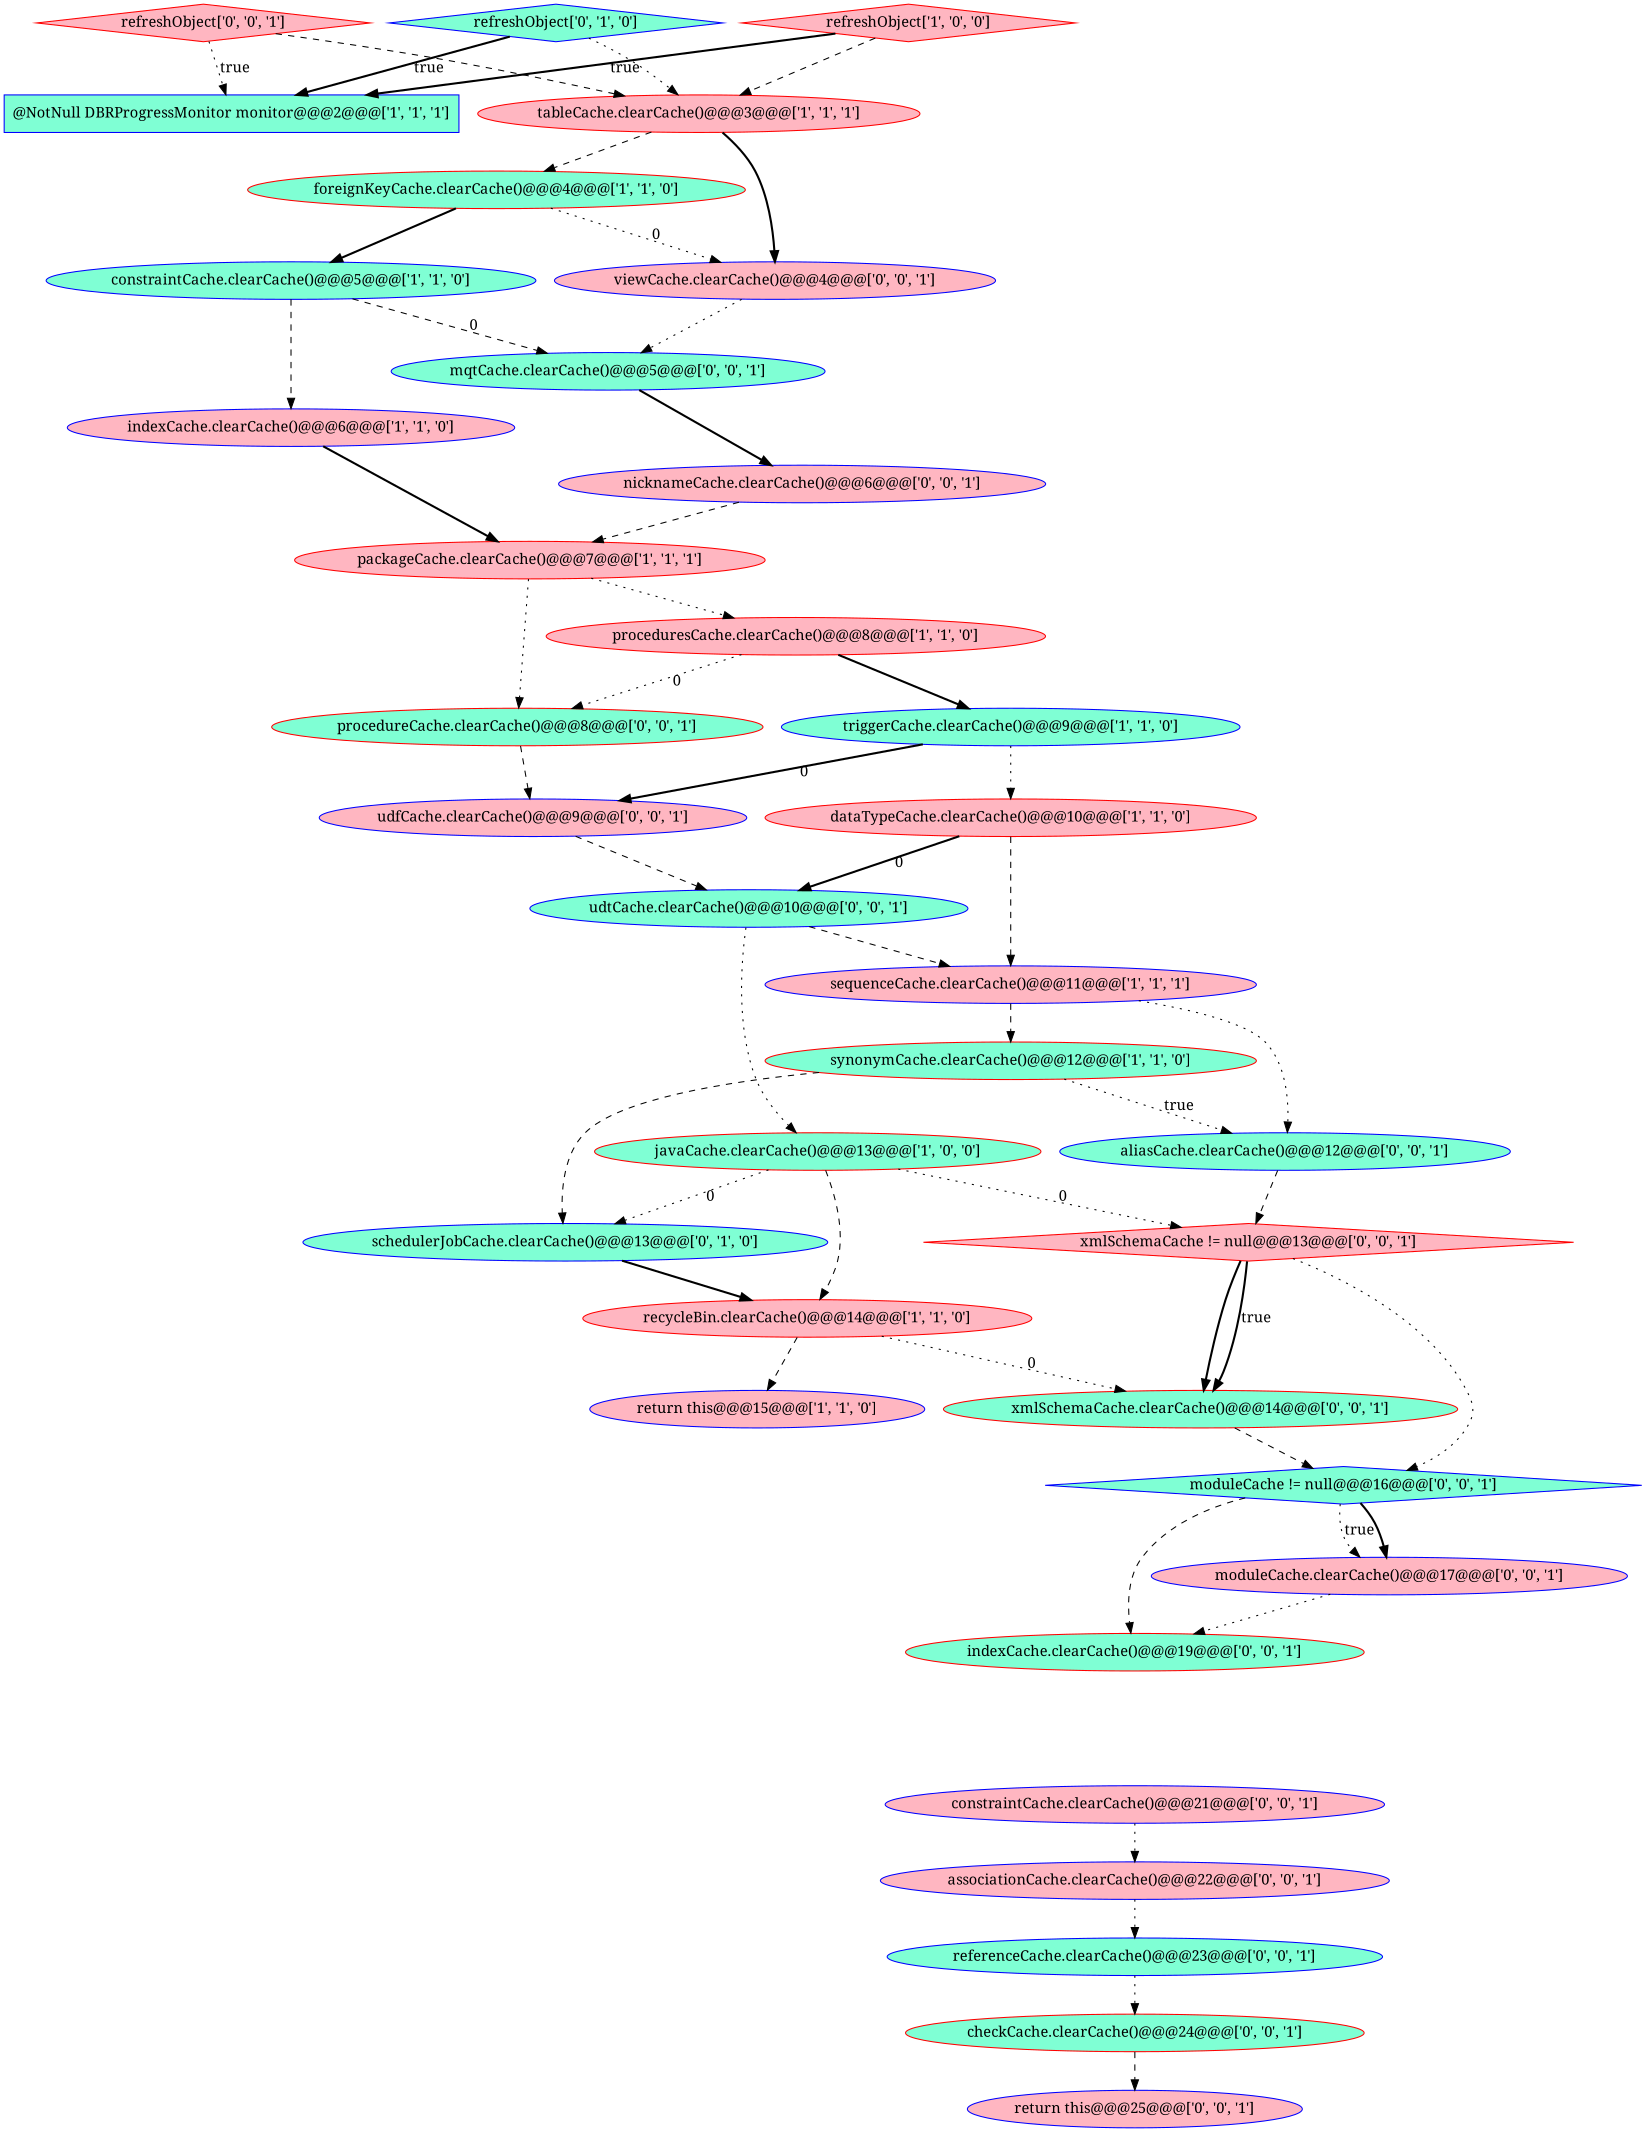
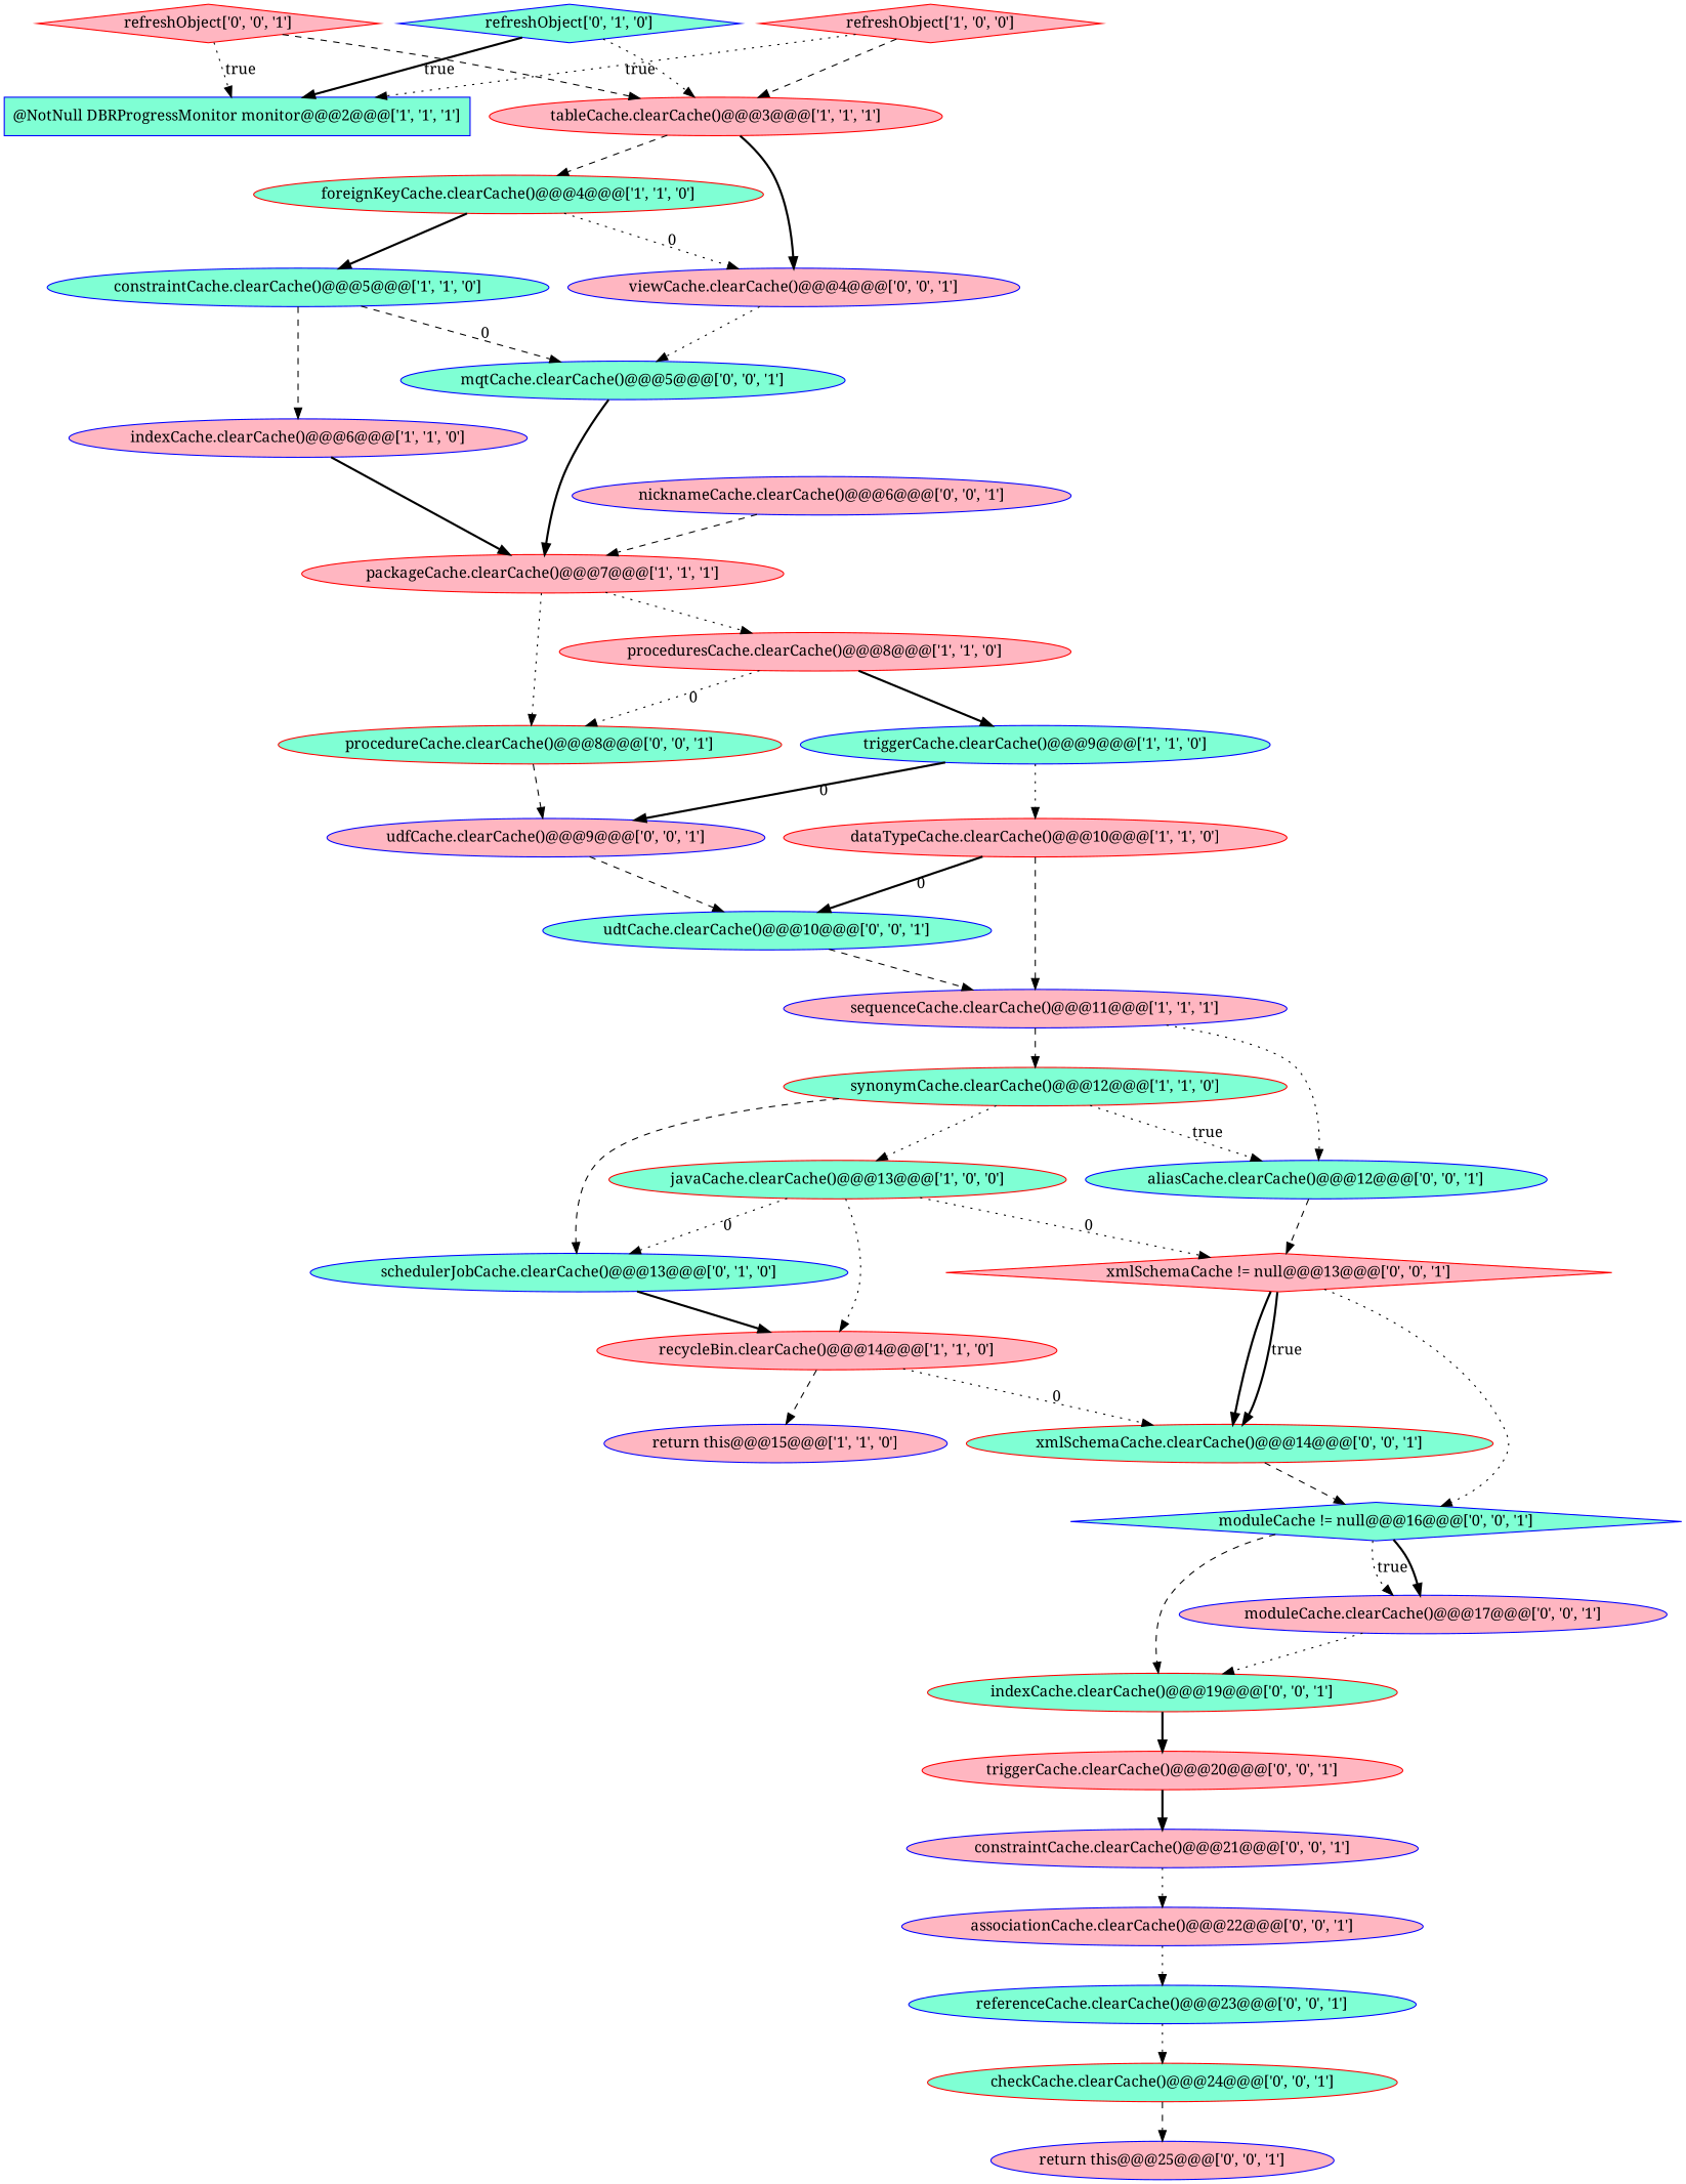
  digraph {
    fontname="Noto Serif"
    node [color=blue fillcolor=lightpink fontname="Noto Serif" shape=ellipse style=filled]
    edge [fontname="Noto Serif" style=dotted]
    n1 [color=red label="xmlSchemaCache != null@@@13@@@['0', '0', '1']" shape=diamond]
    n2 [fillcolor=aquamarine label="moduleCache != null@@@16@@@['0', '0', '1']" shape=diamond]
    n3 [color=red fillcolor=aquamarine label="xmlSchemaCache.clearCache()@@@14@@@['0', '0', '1']"]
    n4 [color=red fillcolor=aquamarine label="indexCache.clearCache()@@@19@@@['0', '0', '1']"]
    n5 [label="moduleCache.clearCache()@@@17@@@['0', '0', '1']"]
+   n6 [color=red label="triggerCache.clearCache()@@@20@@@['0', '0', '1']"]
    n7 [color=red fillcolor=aquamarine label="foreignKeyCache.clearCache()@@@4@@@['1', '1', '0']"]
    n8 [fillcolor=aquamarine label="constraintCache.clearCache()@@@5@@@['1', '1', '0']"]
    n9 [label="viewCache.clearCache()@@@4@@@['0', '0', '1']"]
    n10 [label="indexCache.clearCache()@@@6@@@['1', '1', '0']"]
    n11 [fillcolor=aquamarine label="mqtCache.clearCache()@@@5@@@['0', '0', '1']"]
    n12 [fillcolor=aquamarine label="aliasCache.clearCache()@@@12@@@['0', '0', '1']"]
    n13 [color=red label="packageCache.clearCache()@@@7@@@['1', '1', '1']"]
    n14 [label="nicknameCache.clearCache()@@@6@@@['0', '0', '1']"]
    n15 [color=red label="proceduresCache.clearCache()@@@8@@@['1', '1', '0']"]
    n16 [color=red fillcolor=aquamarine label="procedureCache.clearCache()@@@8@@@['0', '0', '1']"]
    n17 [label="constraintCache.clearCache()@@@21@@@['0', '0', '1']"]
    n18 [label="associationCache.clearCache()@@@22@@@['0', '0', '1']"]
    n19 [fillcolor=aquamarine label="triggerCache.clearCache()@@@9@@@['1', '1', '0']"]
    n20 [label="udfCache.clearCache()@@@9@@@['0', '0', '1']"]
    n21 [color=red label="tableCache.clearCache()@@@3@@@['1', '1', '1']"]
    n22 [color=red fillcolor=aquamarine label="checkCache.clearCache()@@@24@@@['0', '0', '1']"]
    n23 [label="return this@@@25@@@['0', '0', '1']"]
    n24 [label="return this@@@15@@@['1', '1', '0']"]
    n25 [color=red label="recycleBin.clearCache()@@@14@@@['1', '1', '0']"]
    n26 [color=red label="refreshObject['0', '0', '1']" shape=diamond]
    n27 [fillcolor=aquamarine label="@NotNull DBRProgressMonitor monitor@@@2@@@['1', '1', '1']" shape=box]
    n28 [fillcolor=aquamarine label="udtCache.clearCache()@@@10@@@['0', '0', '1']"]
    n29 [label="sequenceCache.clearCache()@@@11@@@['1', '1', '1']"]
    n30 [fillcolor=aquamarine label="referenceCache.clearCache()@@@23@@@['0', '0', '1']"]
    n31 [color=red fillcolor=aquamarine label="synonymCache.clearCache()@@@12@@@['1', '1', '0']"]
    n32 [color=red fillcolor=aquamarine label="javaCache.clearCache()@@@13@@@['1', '0', '0']"]
    n33 [fillcolor=aquamarine label="schedulerJobCache.clearCache()@@@13@@@['0', '1', '0']"]
    n34 [fillcolor=aquamarine label="refreshObject['0', '1', '0']" shape=diamond]
    n35 [color=red label="dataTypeCache.clearCache()@@@10@@@['1', '1', '0']"]
    n36 [color=red label="refreshObject['1', '0', '0']" shape=diamond]
    n1 -> n2
    n1 -> n3 [style=bold]
    n1 -> n3 [label=true style=bold]
    n2 -> n4 [style=dashed]
    n2 -> n5 [label=true]
    n2 -> n5 [style=bold]
    n3 -> n2 [style=dashed]
+   n4 -> n6 [style=bold]
    n5 -> n4
+   n6 -> n17 [style=bold]
    n7 -> n8 [style=bold]
    n7 -> n9 [label=0]
    n8 -> n10 [style=dashed]
    n8 -> n11 [label=0 style=dashed]
    n9 -> n11
    n10 -> n13 [style=bold]
-   n11 -> n14 [style=bold]
+   n11 -> n13 [style=bold]
    n12 -> n1 [style=dashed]
    n13 -> n15
    n13 -> n16
    n14 -> n13 [style=dashed]
    n15 -> n16 [label=0]
    n15 -> n19 [style=bold]
    n16 -> n20 [style=dashed]
    n17 -> n18
    n18 -> n30
    n19 -> n20 [label=0 style=bold]
    n19 -> n35
    n20 -> n28 [style=dashed]
    n21 -> n7 [style=dashed]
    n21 -> n9 [style=bold]
    n22 -> n23 [style=dashed]
    n25 -> n3 [label=0]
    n25 -> n24 [style=dashed]
    n26 -> n21 [style=dashed]
    n26 -> n27 [label=true]
    n28 -> n29 [style=dashed]
    n29 -> n12
    n29 -> n31 [style=dashed]
    n30 -> n22
    n31 -> n12 [label=true]
-   n28 -> n32
+   n31 -> n32
    n31 -> n33 [style=dashed]
    n32 -> n1 [label=0]
-   n32 -> n25 [style=dashed]
+   n32 -> n25
    n32 -> n33 [label=0]
    n33 -> n25 [style=bold]
    n34 -> n21
    n34 -> n27 [label=true style=bold]
    n35 -> n28 [label=0 style=bold]
    n35 -> n29 [style=dashed]
    n36 -> n21 [style=dashed]
-   n36 -> n27 [label=true style=bold]
+   n36 -> n27 [label=true]
  }
